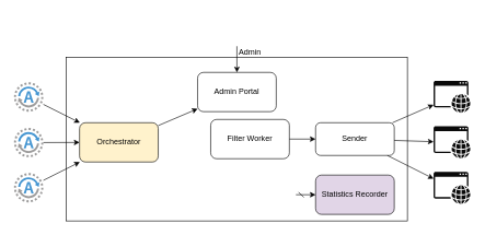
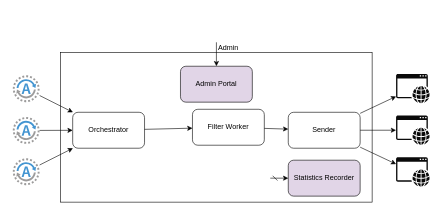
  <mxCell id="0" />
  <mxCell id="1" parent="0" />
  <mxCell id="2" value="" style="rounded=0;whiteSpace=wrap;html=1;strokeWidth=1;" parent="1" vertex="1"><mxGeometry x="100" y="87" width="520" height="250" as="geometry" /></mxCell>
- <mxCell id="3" value="Orchestrator" style="rounded=1;whiteSpace=wrap;html=1;fillColor=#fff2cc;" parent="1" vertex="1"><mxGeometry x="120" y="187" width="120" height="60" as="geometry" /></mxCell>
- <mxCell id="4" value="Sender" style="rounded=1;whiteSpace=wrap;html=1;" parent="1" vertex="1"><mxGeometry x="480" y="187" width="120" height="50" as="geometry" /></mxCell>
+ <mxCell id="3" value="Orchestrator" style="rounded=1;whiteSpace=wrap;html=1;" parent="1" vertex="1"><mxGeometry x="120" y="187" width="120" height="60" as="geometry" /></mxCell>
+ <mxCell id="4" value="Sender" style="rounded=1;whiteSpace=wrap;html=1;" parent="1" vertex="1"><mxGeometry x="480" y="187" width="120" height="60" as="geometry" /></mxCell>
  <mxCell id="5" value="Filter Worker" style="rounded=1;whiteSpace=wrap;html=1;" parent="1" vertex="1"><mxGeometry x="320" y="182" width="120" height="60" as="geometry" /></mxCell>
- <mxCell id="6" value="" style="endArrow=classic;html=1;" parent="1" source="3" target="22" edge="1"><mxGeometry width="50" height="50" relative="1" as="geometry"><mxPoint x="250" y="203.667" as="sourcePoint" /><mxPoint x="310" y="180.333" as="targetPoint" /></mxGeometry></mxCell>
+ <mxCell id="6" value="" style="endArrow=classic;html=1;" parent="1" source="3" target="5" edge="1"><mxGeometry width="50" height="50" relative="1" as="geometry"><mxPoint x="250" y="203.667" as="sourcePoint" /><mxPoint x="310" y="180.333" as="targetPoint" /></mxGeometry></mxCell>
  <mxCell id="7" value="" style="endArrow=classic;html=1;" parent="1" source="5" target="4" edge="1"><mxGeometry width="50" height="50" relative="1" as="geometry"><mxPoint x="430" y="180.333" as="sourcePoint" /><mxPoint x="490" y="203.667" as="targetPoint" /></mxGeometry></mxCell>
  <mxCell id="8" value="" style="shadow=0;dashed=0;html=1;strokeColor=none;fillColor=#4495D1;labelPosition=center;verticalLabelPosition=bottom;verticalAlign=top;align=center;outlineConnect=0;shape=mxgraph.veeam.2d.agent;pointerEvents=1;" parent="1" vertex="1"><mxGeometry x="20" y="125.3" width="44.8" height="44.8" as="geometry" /></mxCell>
  <mxCell id="9" value="" style="shadow=0;dashed=0;html=1;strokeColor=none;fillColor=#4495D1;labelPosition=center;verticalLabelPosition=bottom;verticalAlign=top;align=center;outlineConnect=0;shape=mxgraph.veeam.2d.agent;pointerEvents=1;" parent="1" vertex="1"><mxGeometry x="20" y="194.9" width="44.8" height="44.8" as="geometry" /></mxCell>
  <mxCell id="10" value="" style="shadow=0;dashed=0;html=1;strokeColor=none;fillColor=#4495D1;labelPosition=center;verticalLabelPosition=bottom;verticalAlign=top;align=center;outlineConnect=0;shape=mxgraph.veeam.2d.agent;pointerEvents=1;" parent="1" vertex="1"><mxGeometry x="20" y="263.9" width="44.8" height="44.8" as="geometry" /></mxCell>
  <mxCell id="11" value="" style="endArrow=classic;html=1;" parent="1" source="8" target="3" edge="1"><mxGeometry width="50" height="50" relative="1" as="geometry"><mxPoint x="70" y="127" as="sourcePoint" /><mxPoint x="120" y="77" as="targetPoint" /></mxGeometry></mxCell>
  <mxCell id="12" value="" style="endArrow=classic;html=1;" parent="1" source="9" target="3" edge="1"><mxGeometry width="50" height="50" relative="1" as="geometry"><mxPoint x="34.8" y="166.441" as="sourcePoint" /><mxPoint x="140" y="215" as="targetPoint" /></mxGeometry></mxCell>
  <mxCell id="13" value="" style="endArrow=classic;html=1;" parent="1" source="10" target="3" edge="1"><mxGeometry width="50" height="50" relative="1" as="geometry"><mxPoint x="34.8" y="227.262" as="sourcePoint" /><mxPoint x="130" y="227.101" as="targetPoint" /></mxGeometry></mxCell>
  <mxCell id="14" value="" style="sketch=0;pointerEvents=1;shadow=0;dashed=0;html=1;strokeColor=none;fillColor=#0A0A0A;labelPosition=center;verticalLabelPosition=bottom;verticalAlign=top;outlineConnect=0;align=center;shape=mxgraph.office.concepts.application_web;" parent="1" vertex="1"><mxGeometry x="660" y="122.85" width="56" height="49" as="geometry" /></mxCell>
  <mxCell id="15" value="" style="sketch=0;pointerEvents=1;shadow=0;dashed=0;html=1;strokeColor=none;fillColor=#0A0A0A;labelPosition=center;verticalLabelPosition=bottom;verticalAlign=top;outlineConnect=0;align=center;shape=mxgraph.office.concepts.application_web;" parent="1" vertex="1"><mxGeometry x="660" y="192.45" width="56" height="49" as="geometry" /></mxCell>
  <mxCell id="16" value="" style="sketch=0;pointerEvents=1;shadow=0;dashed=0;html=1;strokeColor=none;fillColor=#0A0A0A;labelPosition=center;verticalLabelPosition=bottom;verticalAlign=top;outlineConnect=0;align=center;shape=mxgraph.office.concepts.application_web;" parent="1" vertex="1"><mxGeometry x="660" y="262.15" width="56" height="49" as="geometry" /></mxCell>
  <mxCell id="17" value="" style="endArrow=classic;html=1;" parent="1" source="4" target="14" edge="1"><mxGeometry width="50" height="50" relative="1" as="geometry"><mxPoint x="430" y="297" as="sourcePoint" /><mxPoint x="498.571" y="257" as="targetPoint" /></mxGeometry></mxCell>
  <mxCell id="18" value="" style="endArrow=classic;html=1;" parent="1" source="4" target="15" edge="1"><mxGeometry width="50" height="50" relative="1" as="geometry"><mxPoint x="610" y="202.125" as="sourcePoint" /><mxPoint x="690" y="168.958" as="targetPoint" /></mxGeometry></mxCell>
  <mxCell id="19" value="" style="endArrow=classic;html=1;" parent="1" source="4" target="16" edge="1"><mxGeometry width="50" height="50" relative="1" as="geometry"><mxPoint x="610" y="226.982" as="sourcePoint" /><mxPoint x="690" y="226.958" as="targetPoint" /></mxGeometry></mxCell>
  <mxCell id="20" value="Statistics Recorder" style="rounded=1;whiteSpace=wrap;html=1;fillColor=#e1d5e7;" parent="1" vertex="1"><mxGeometry x="480" y="267" width="120" height="60" as="geometry" /></mxCell>
  <mxCell id="21" value="" style="endArrow=classic;html=1;rounded=0;fontSize=18;startArrow=dash;startFill=0;exitX=0.673;exitY=0.84;exitDx=0;exitDy=0;exitPerimeter=0;" parent="1" source="2" target="20" edge="1"><mxGeometry width="50" height="50" relative="1" as="geometry"><mxPoint x="440" y="367" as="sourcePoint" /><mxPoint x="480" y="207" as="targetPoint" /></mxGeometry></mxCell>
- <mxCell id="22" value="Admin Portal" style="rounded=1;whiteSpace=wrap;html=1;" parent="1" vertex="1"><mxGeometry x="300" y="110.1" width="120" height="60" as="geometry" /></mxCell>
+ <mxCell id="22" value="Admin Portal" style="rounded=1;whiteSpace=wrap;html=1;fillColor=#e1d5e7;" parent="1" vertex="1"><mxGeometry x="300" y="110.1" width="120" height="60" as="geometry" /></mxCell>
  <mxCell id="23" value="" style="shape=image;html=1;verticalAlign=top;verticalLabelPosition=bottom;labelBackgroundColor=#ffffff;imageAspect=0;aspect=fixed;image=https://cdn4.iconfinder.com/data/icons/essential-app-2/16/user-avatar-human-admin-login-128.png;fontSize=18;" parent="1" vertex="1"><mxGeometry x="335" y="20.1" width="50" height="50" as="geometry" /></mxCell>
  <mxCell id="24" value="" style="endArrow=classic;html=1;" parent="1" source="23" target="22" edge="1"><mxGeometry width="50" height="50" relative="1" as="geometry"><mxPoint x="250" y="286.767" as="sourcePoint" /><mxPoint x="310" y="263.433" as="targetPoint" /></mxGeometry></mxCell>
  <mxCell id="25" value="Admin" style="text;html=1;strokeColor=none;fillColor=none;align=center;verticalAlign=middle;whiteSpace=wrap;rounded=0;fontSize=12;" parent="1" vertex="1"><mxGeometry x="350" y="70.1" width="60" height="20" as="geometry" /></mxCell>
